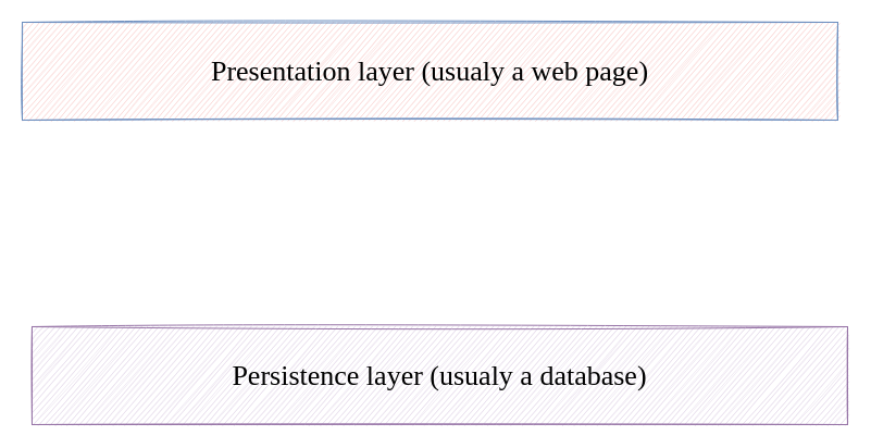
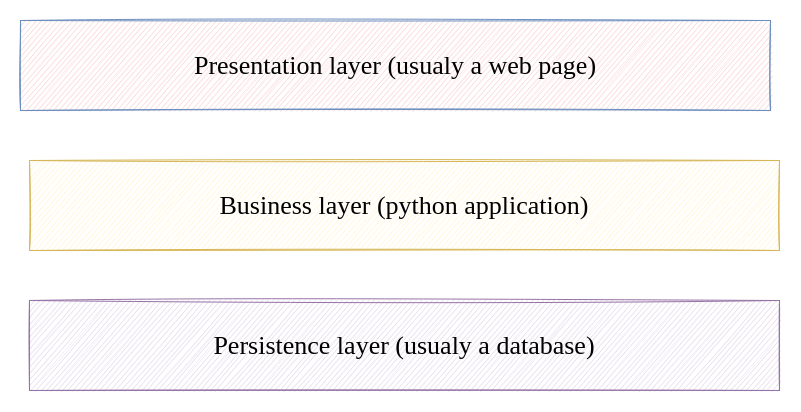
  <mxCell id="0" />
  <mxCell id="1" parent="0" />
  <mxCell id="2" value="&lt;font style=&quot;font-size: 26px&quot; face=&quot;Architects Daughter&quot;&gt;Presentation layer (usualy a web page)&lt;/font&gt;" style="rounded=0;whiteSpace=wrap;html=1;shadow=0;glass=0;sketch=1;strokeWidth=1;strokeColor=#6c8ebf;fillColor=#f8cecc;" vertex="1" parent="1"><mxGeometry x="20" y="20" width="750" height="90" as="geometry" /></mxCell>
+ <mxCell id="3" value="&lt;font style=&quot;font-size: 26px&quot; face=&quot;Architects Daughter&quot;&gt;Business layer (python application)&lt;/font&gt;" style="rounded=0;whiteSpace=wrap;html=1;shadow=0;glass=0;sketch=1;strokeWidth=1;strokeColor=#d6b656;fillColor=#fff2cc;" vertex="1" parent="1"><mxGeometry x="29" y="160" width="750" height="90" as="geometry" /></mxCell>
  <mxCell id="4" value="&lt;font style=&quot;font-size: 26px&quot; face=&quot;Architects Daughter&quot;&gt;Persistence layer (usualy a database)&lt;/font&gt;" style="rounded=0;whiteSpace=wrap;html=1;shadow=0;glass=0;sketch=1;strokeWidth=1;strokeColor=#9673a6;fillColor=#e1d5e7;fillStyle=auto;" vertex="1" parent="1"><mxGeometry x="29" y="300" width="750" height="90" as="geometry" /></mxCell>
